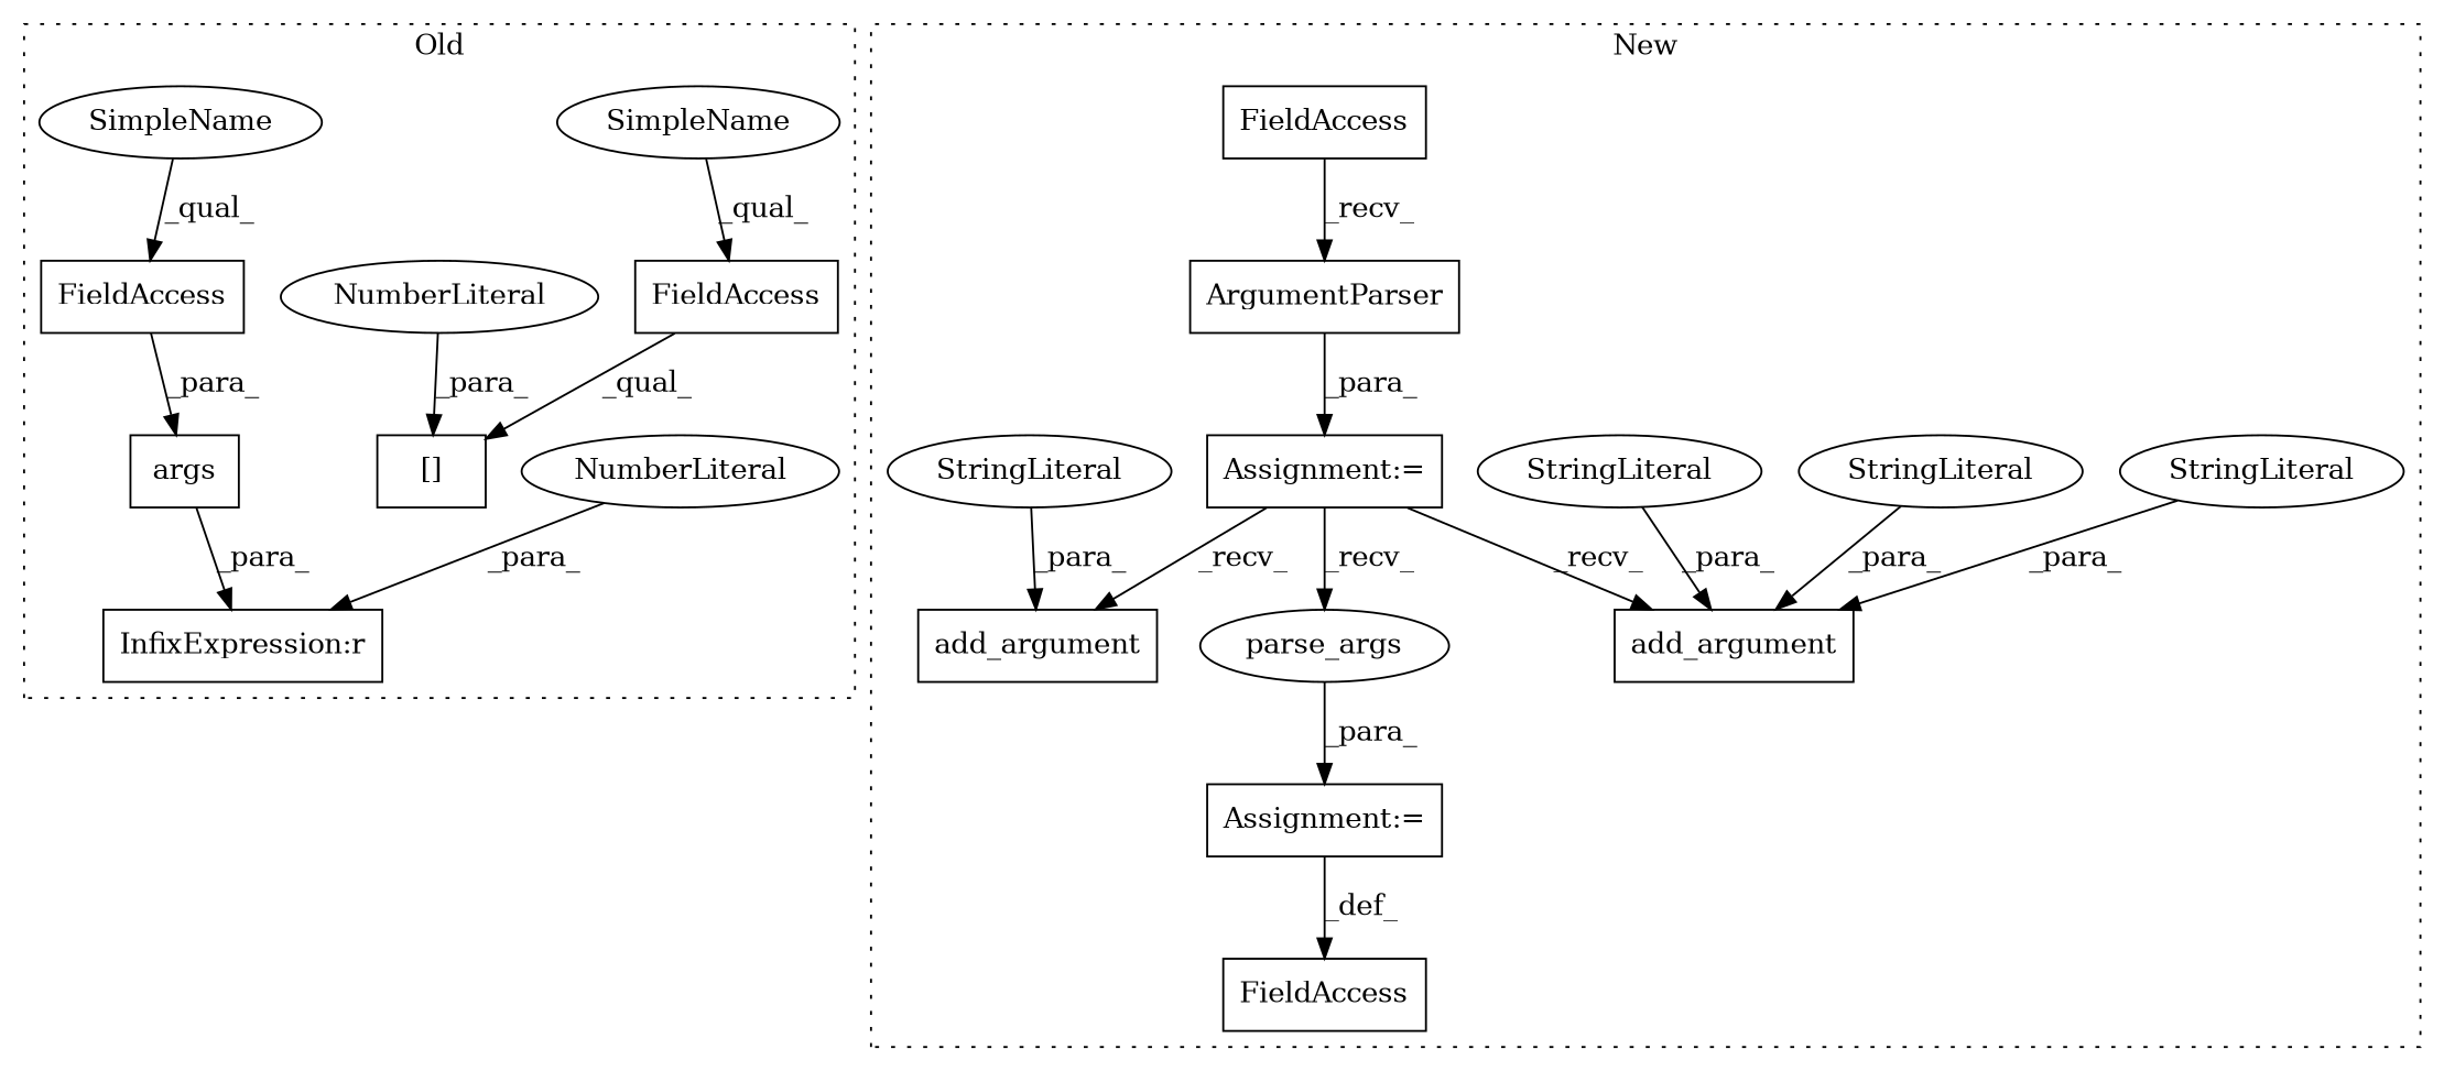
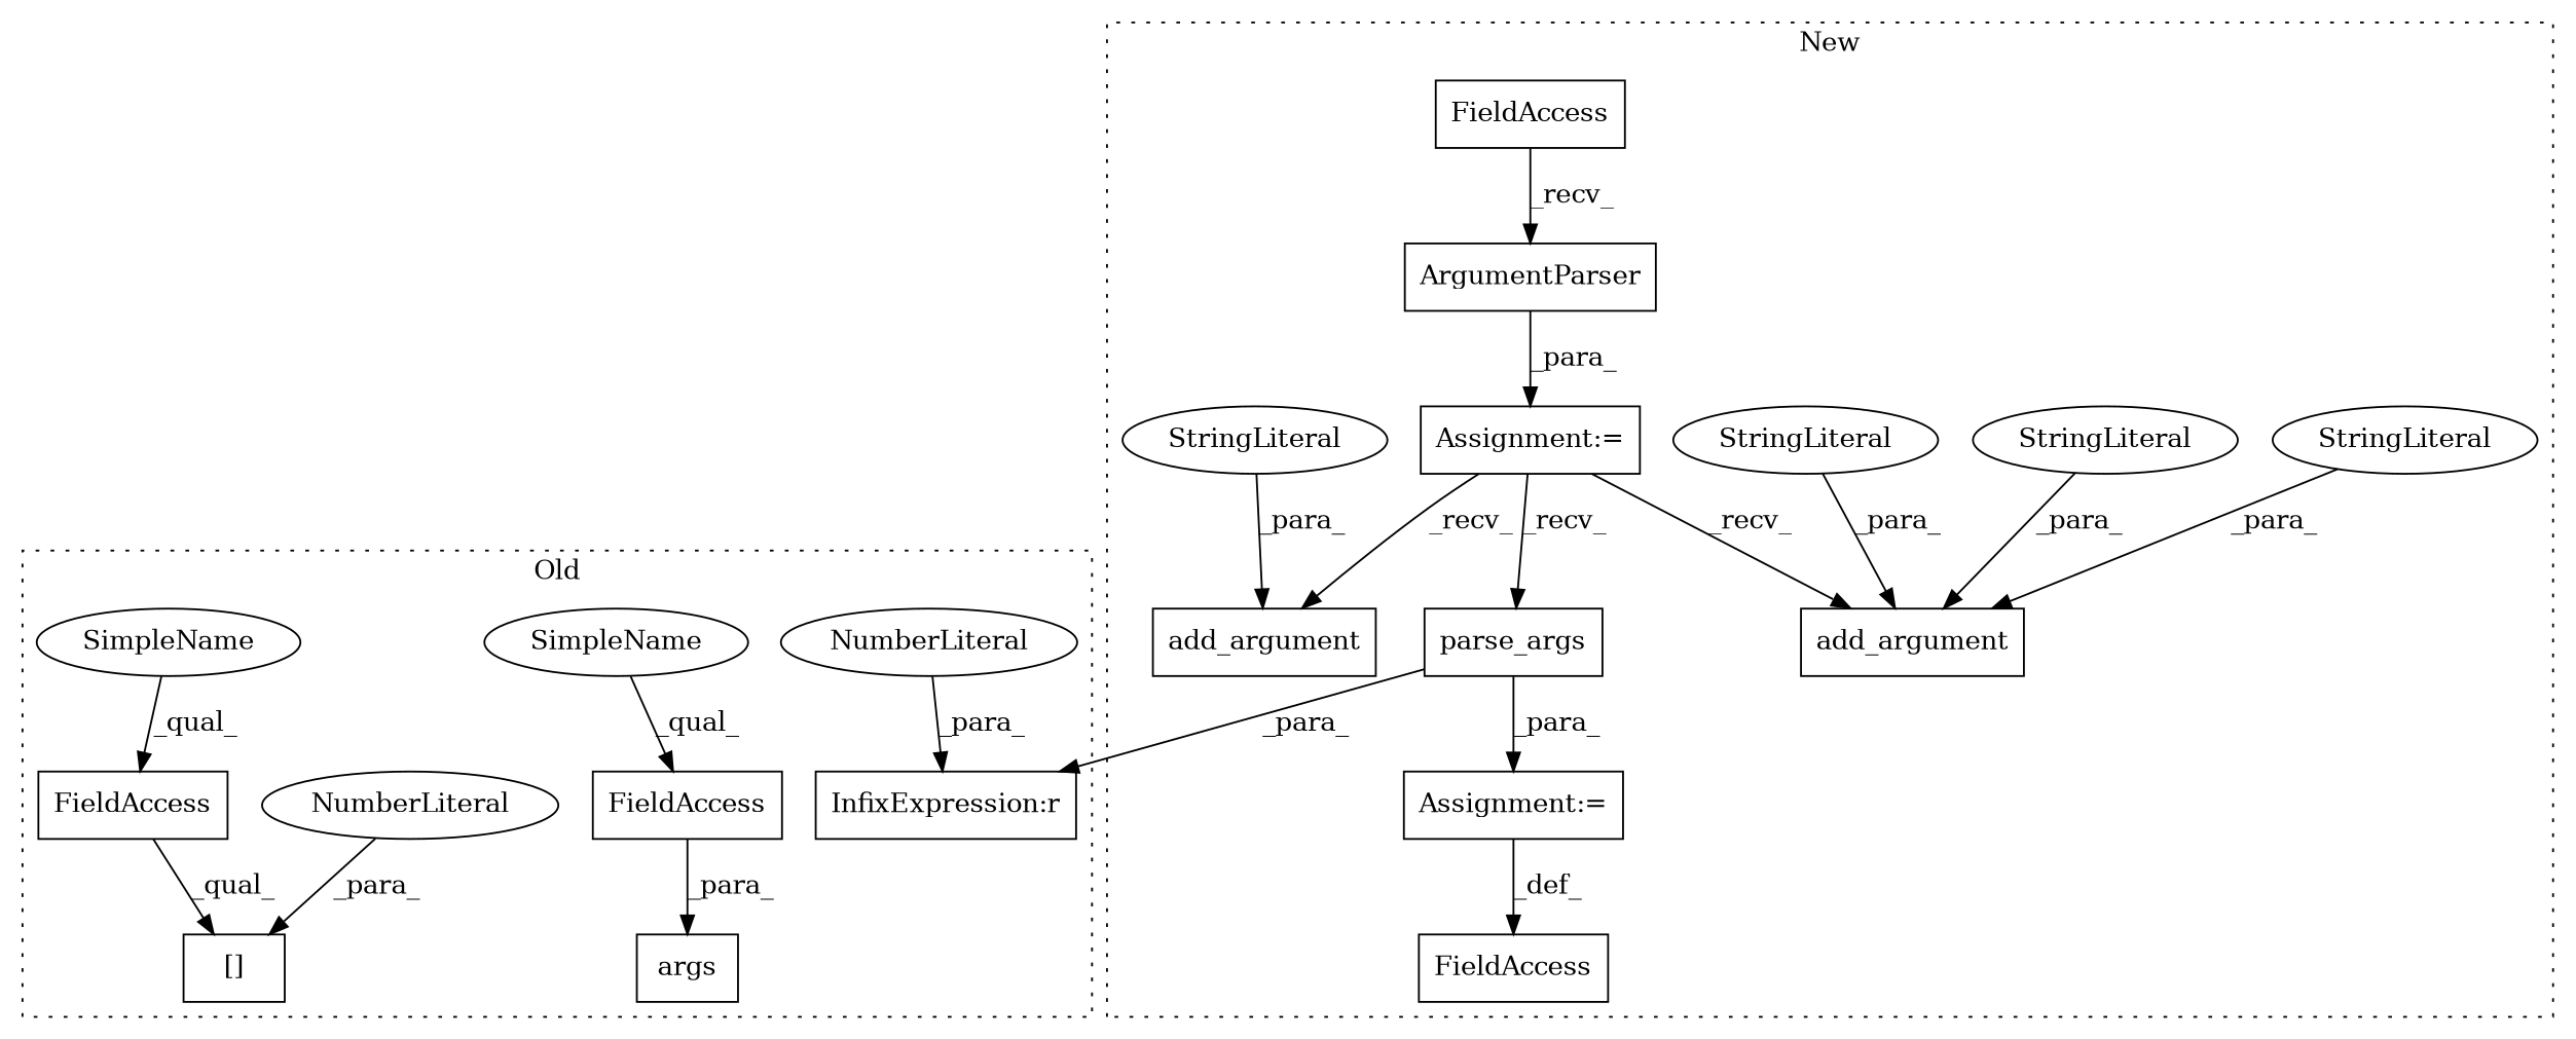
  digraph {
    node [a=32 l=8 s=1763 shape=box]
    n1 [a=2 l="9,1" label="[]" s="1763,1773"]
    n2 [a=22 label=FieldAccess]
    n3 [a=34 l=1 label=NumberLiteral s=1772 shape=ellipse]
    n4 [a=22 label=FieldAccess s=1565]
    n5 [l="4,1" label=args s="1561,1573"]
    n6 [a=27 l=3 label="InfixExpression:r" s=1574]
    n7 [a=34 l=1 label=NumberLiteral s=1577 shape=ellipse]
    n8 [a=42 l=3 label=SimpleName s=1565 shape=ellipse]
    n9 [a=42 l=3 label=SimpleName shape=ellipse]
    n10 [l="15,1" label=ArgumentParser s="2171,2229"]
    n11 [a=7 l=1 label="Assignment:=" s=2161]
-   n12 [l="11,1" label=parse_args s="2608,2646" shape=ellipse]
+   n12 [l="11,1" label=parse_args s="2608,2646"]
    n13 [a=7 l=1 label="Assignment:=" s=2963]
    n14 [l="13,1" label=add_argument s="2337,2425"]
    n15 [a=45 l=7 label=StringLiteral s=2355 shape=ellipse]
    n16 [l="13,1" label=add_argument s="2441,2511"]
    n17 [a=45 label=StringLiteral s=2363 shape=ellipse]
    n18 [a=45 l=45 label=StringLiteral s=2380 shape=ellipse]
    n19 [a=45 l=7 label=StringLiteral s=2459 shape=ellipse]
    n20 [a=22 label=FieldAccess s=2162]
    n21 [a=22 label=FieldAccess s=2955]
    subgraph cluster_1 {
      label=Old
      style=dotted
      n1
      n2
      n3
      n4
      n5
      n6
      n7
      n8
      n9
    }
    subgraph cluster_2 {
      label=New
      style=dotted
      n10
      n11
      n12
      n13
      n14
      n15
      n16
      n17
      n18
      n19
      n20
      n21
    }
    n2 -> n1 [label=_qual_]
    n3 -> n1 [label=_para_]
    n4 -> n5 [label=_para_]
-   n5 -> n6 [label=_para_]
+   n12 -> n6 [label=_para_]
    n7 -> n6 [label=_para_]
    n8 -> n4 [label=_qual_]
    n9 -> n2 [label=_qual_]
    n10 -> n11 [label=_para_]
    n11 -> n12 [label=_recv_]
    n11 -> n14 [label=_recv_]
    n11 -> n16 [label=_recv_]
    n12 -> n13 [label=_para_]
    n13 -> n21 [label=_def_]
    n15 -> n14 [label=_para_]
    n17 -> n14 [label=_para_]
    n18 -> n14 [label=_para_]
    n19 -> n16 [label=_para_]
    n20 -> n10 [label=_recv_]
  }
